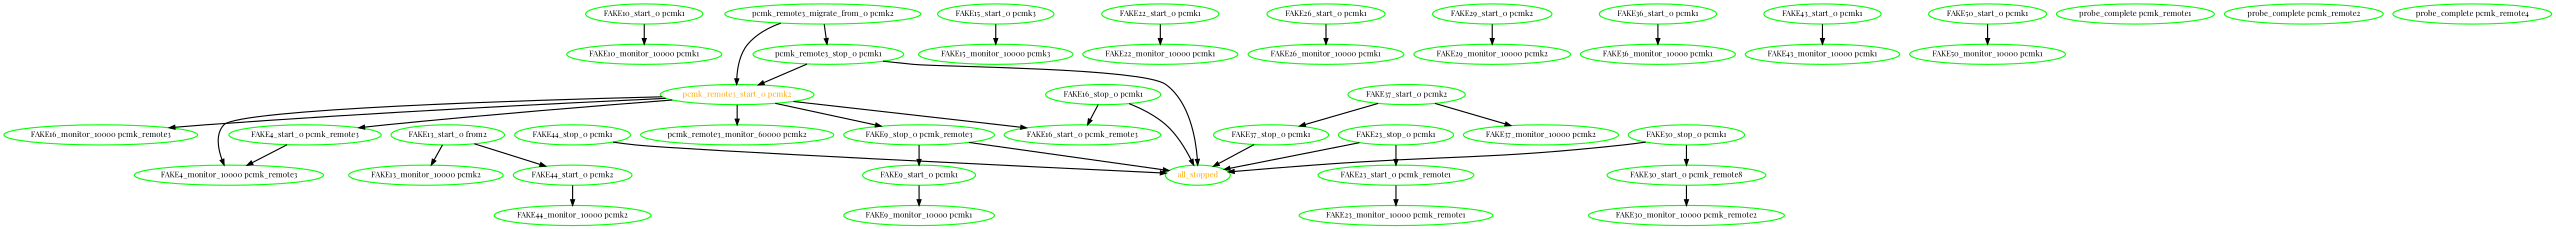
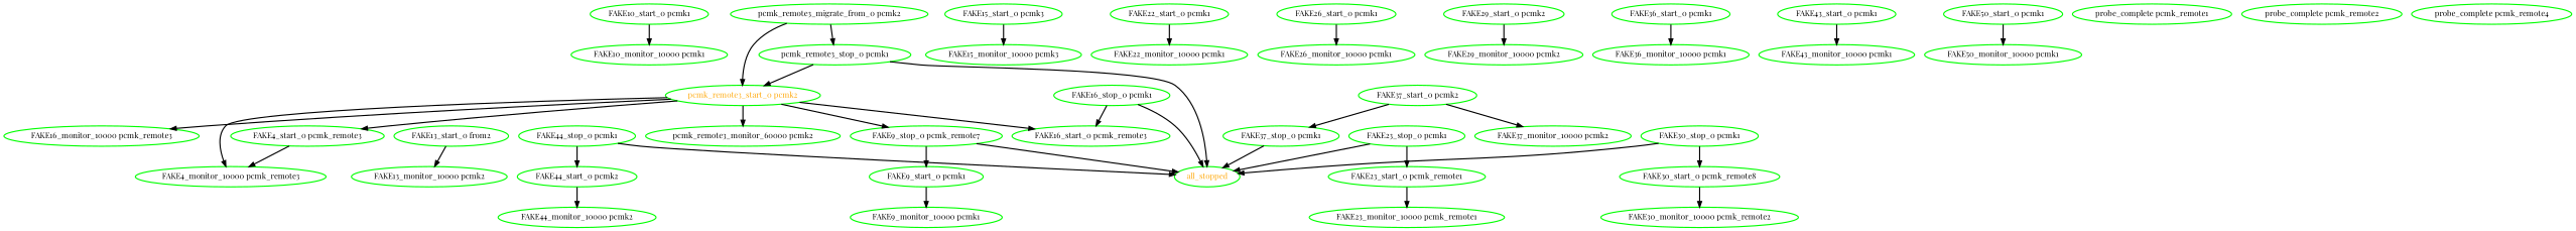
  digraph {
    fontname="Playfair Display"
    node [color=green fontcolor=black fontname="Playfair Display" style=bold]
    edge [fontname="Playfair Display" style=bold]
    "FAKE10_start_0 pcmk1"
    "FAKE10_monitor_10000 pcmk1"
    n3 [label="FAKE13_start_0 from2"]
    "FAKE13_monitor_10000 pcmk2"
    "FAKE15_start_0 pcmk3"
    "FAKE15_monitor_10000 pcmk3"
    "FAKE16_stop_0 pcmk1"
    "FAKE16_start_0 pcmk_remote3"
    all_stopped [fontcolor=orange]
    "FAKE22_start_0 pcmk1"
    "FAKE22_monitor_10000 pcmk1"
    "FAKE23_start_0 pcmk_remote1"
    "FAKE23_monitor_10000 pcmk_remote1"
    "FAKE23_stop_0 pcmk1"
    "FAKE26_start_0 pcmk1"
    "FAKE26_monitor_10000 pcmk1"
    "FAKE29_start_0 pcmk2"
    "FAKE29_monitor_10000 pcmk2"
    n19 [label="FAKE30_start_0 pcmk_remote8"]
    "FAKE30_monitor_10000 pcmk_remote2"
    "FAKE30_stop_0 pcmk1"
    "FAKE36_start_0 pcmk1"
    "FAKE36_monitor_10000 pcmk1"
    "FAKE37_start_0 pcmk2"
    "FAKE37_monitor_10000 pcmk2"
    "FAKE37_stop_0 pcmk1"
    "FAKE43_start_0 pcmk1"
    "FAKE43_monitor_10000 pcmk1"
    "FAKE44_start_0 pcmk2"
    "FAKE44_monitor_10000 pcmk2"
    "FAKE44_stop_0 pcmk1"
    "FAKE4_start_0 pcmk_remote3"
    "FAKE4_monitor_10000 pcmk_remote3"
    "FAKE50_start_0 pcmk1"
    "FAKE50_monitor_10000 pcmk1"
    "FAKE9_start_0 pcmk1"
    "FAKE9_monitor_10000 pcmk1"
-   "FAKE9_stop_0 pcmk_remote3"
+   "FAKE9_stop_0 pcmk_remote3" [label="FAKE9_stop_0 pcmk_remote7"]
    "pcmk_remote3_start_0 pcmk2" [fontcolor=orange]
    "pcmk_remote3_migrate_from_0 pcmk2"
    "pcmk_remote3_stop_0 pcmk1"
    "FAKE16_monitor_10000 pcmk_remote3"
    "pcmk_remote3_monitor_60000 pcmk2"
    "probe_complete pcmk_remote1"
    "probe_complete pcmk_remote2"
    "probe_complete pcmk_remote4"
    "FAKE10_start_0 pcmk1" -> "FAKE10_monitor_10000 pcmk1"
    n3 -> "FAKE13_monitor_10000 pcmk2"
    "FAKE15_start_0 pcmk3" -> "FAKE15_monitor_10000 pcmk3"
    "FAKE16_stop_0 pcmk1" -> "FAKE16_start_0 pcmk_remote3"
    "FAKE16_stop_0 pcmk1" -> all_stopped
    "FAKE22_start_0 pcmk1" -> "FAKE22_monitor_10000 pcmk1"
    "FAKE23_start_0 pcmk_remote1" -> "FAKE23_monitor_10000 pcmk_remote1"
    "FAKE23_stop_0 pcmk1" -> all_stopped
    "FAKE23_stop_0 pcmk1" -> "FAKE23_start_0 pcmk_remote1"
    "FAKE26_start_0 pcmk1" -> "FAKE26_monitor_10000 pcmk1"
    "FAKE29_start_0 pcmk2" -> "FAKE29_monitor_10000 pcmk2"
    n19 -> "FAKE30_monitor_10000 pcmk_remote2"
    "FAKE30_stop_0 pcmk1" -> all_stopped
    "FAKE30_stop_0 pcmk1" -> n19
    "FAKE36_start_0 pcmk1" -> "FAKE36_monitor_10000 pcmk1"
    "FAKE37_start_0 pcmk2" -> "FAKE37_monitor_10000 pcmk2"
    "FAKE37_start_0 pcmk2" -> "FAKE37_stop_0 pcmk1"
    "FAKE37_stop_0 pcmk1" -> all_stopped
    "FAKE43_start_0 pcmk1" -> "FAKE43_monitor_10000 pcmk1"
    "FAKE44_start_0 pcmk2" -> "FAKE44_monitor_10000 pcmk2"
    "FAKE44_stop_0 pcmk1" -> all_stopped
-   n3 -> "FAKE44_start_0 pcmk2"
+   "FAKE44_stop_0 pcmk1" -> "FAKE44_start_0 pcmk2"
    "FAKE4_start_0 pcmk_remote3" -> "FAKE4_monitor_10000 pcmk_remote3"
    "FAKE50_start_0 pcmk1" -> "FAKE50_monitor_10000 pcmk1"
    "FAKE9_start_0 pcmk1" -> "FAKE9_monitor_10000 pcmk1"
    "FAKE9_stop_0 pcmk_remote3" -> all_stopped
    "FAKE9_stop_0 pcmk_remote3" -> "FAKE9_start_0 pcmk1"
    "pcmk_remote3_start_0 pcmk2" -> "FAKE16_start_0 pcmk_remote3"
    "pcmk_remote3_start_0 pcmk2" -> "FAKE4_start_0 pcmk_remote3"
    "pcmk_remote3_start_0 pcmk2" -> "FAKE4_monitor_10000 pcmk_remote3"
    "pcmk_remote3_start_0 pcmk2" -> "FAKE9_stop_0 pcmk_remote3"
    "pcmk_remote3_start_0 pcmk2" -> "FAKE16_monitor_10000 pcmk_remote3"
    "pcmk_remote3_start_0 pcmk2" -> "pcmk_remote3_monitor_60000 pcmk2"
    "pcmk_remote3_migrate_from_0 pcmk2" -> "pcmk_remote3_start_0 pcmk2"
    "pcmk_remote3_migrate_from_0 pcmk2" -> "pcmk_remote3_stop_0 pcmk1"
    "pcmk_remote3_stop_0 pcmk1" -> all_stopped
    "pcmk_remote3_stop_0 pcmk1" -> "pcmk_remote3_start_0 pcmk2"
  }
